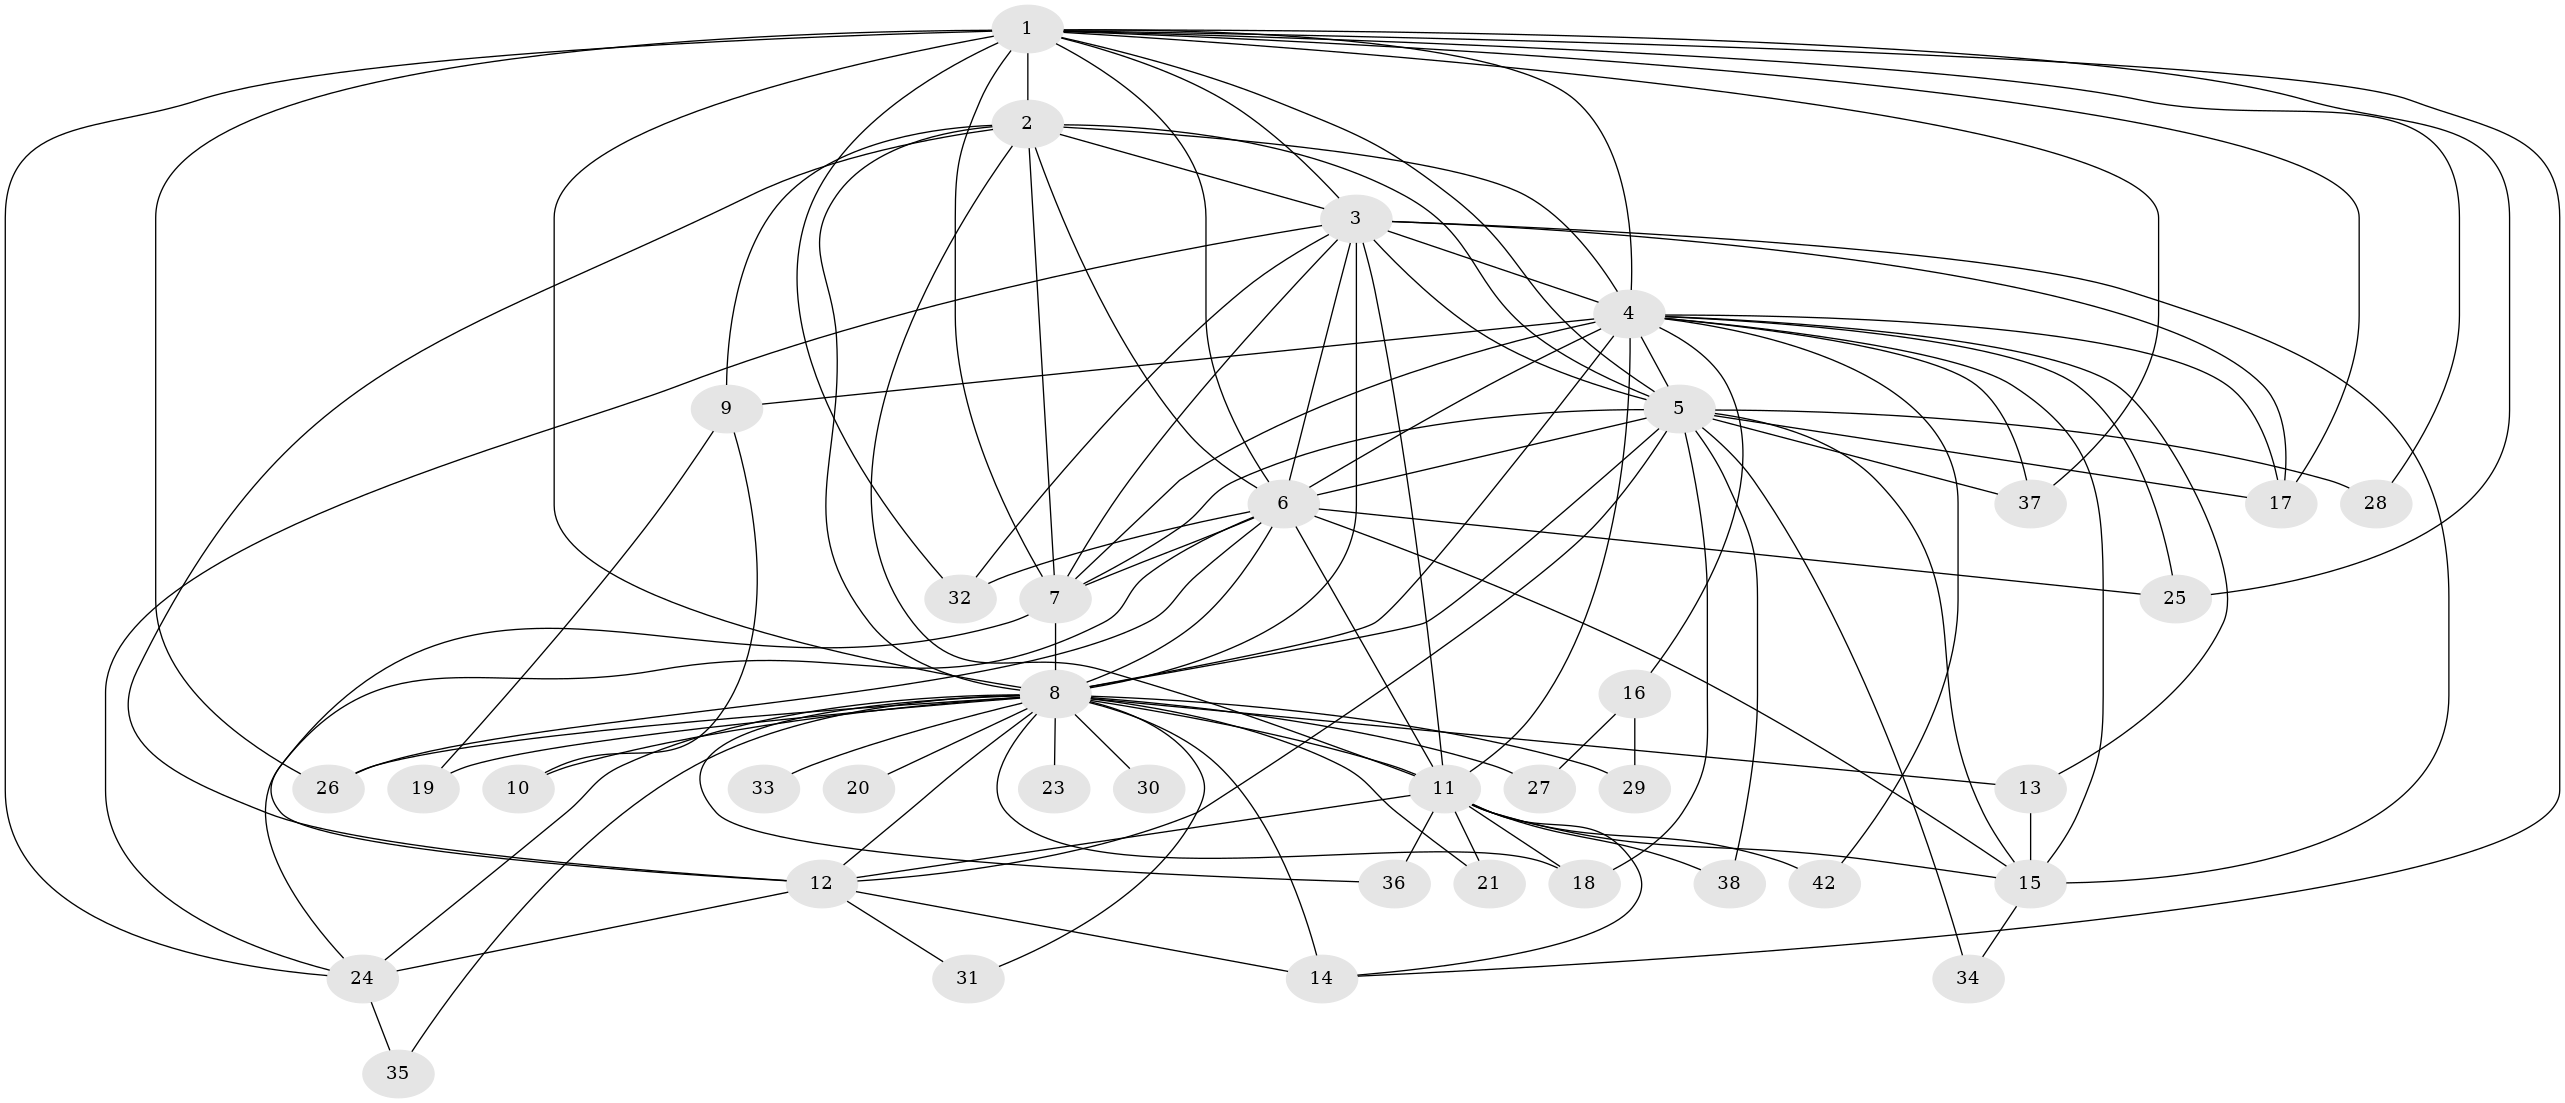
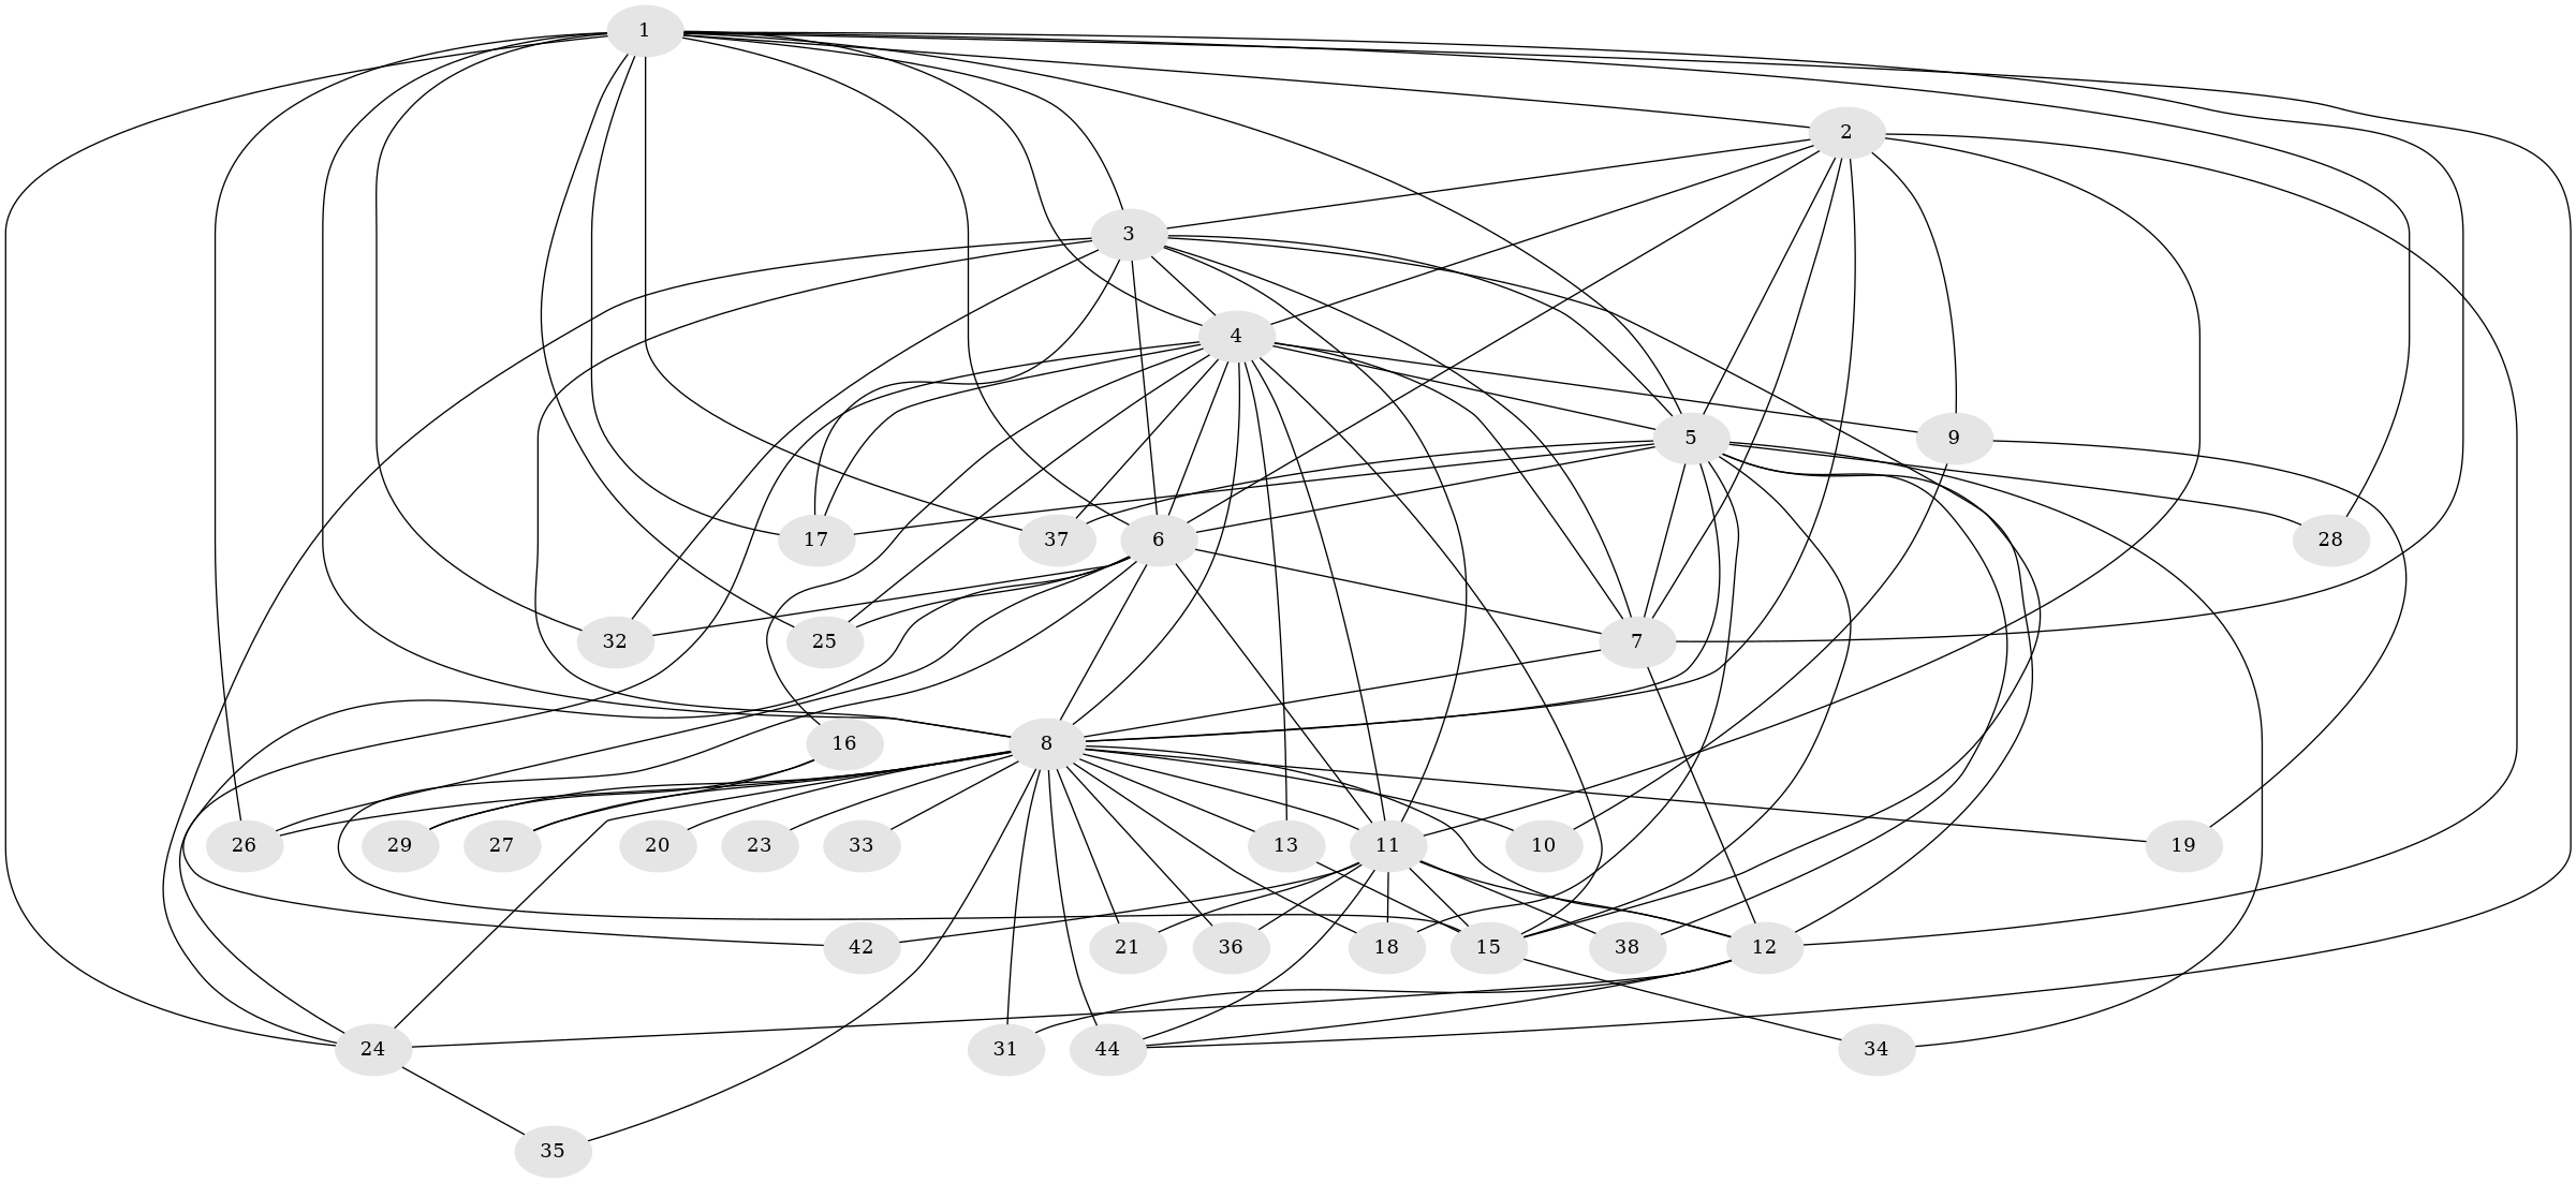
  graph {
    node [color=gray90 style=filled]
    edge [weight=1.0]
    1
    2
    3
    4
    5
    6
    7
    8
-   14
+   14 [label=44]
    17
    24
    25
    26
    28
    32
    37
    9
    11
    12
    15
    13
    16
    n23 [label=42]
    18
    34
    38
    10
    19
    20
    21
    23
    27
    29
-   30
    31
    33
    35
    36
    1 -- 2 [weight=3.0]
    1 -- 3 [weight=2.0]
    1 -- 4 [weight=3.0]
    1 -- 5 [weight=2.0]
    1 -- 6 [weight=3.0]
    1 -- 7 [weight=2.0]
    1 -- 8 [weight=12.0]
    1 -- 14
    1 -- 17
    1 -- 24
    1 -- 25
    1 -- 26
    1 -- 28
    1 -- 32
    1 -- 37
    2 -- 3
    2 -- 4
    2 -- 5
    2 -- 6
    2 -- 7
    2 -- 8 [weight=2.0]
    2 -- 9 [weight=3.0]
    2 -- 11
    2 -- 12
    3 -- 4 [weight=2.0]
    3 -- 5 [weight=2.0]
    3 -- 6
    3 -- 7
    3 -- 8 [weight=3.0]
    3 -- 17
    3 -- 24
    3 -- 32
    3 -- 11
    3 -- 15
    4 -- 5
    4 -- 6
    4 -- 7 [weight=2.0]
    4 -- 8 [weight=5.0]
    4 -- 17
    4 -- 25
    4 -- 37
    4 -- 9 [weight=2.0]
    4 -- 11 [weight=2.0]
    4 -- 15 [weight=2.0]
    4 -- 13
    4 -- 16
    4 -- n23
    5 -- 6
    5 -- 7
    5 -- 8 [weight=3.0]
    5 -- 17
    5 -- 28
    5 -- 37
    5 -- 12
    5 -- 15
    5 -- 18
    5 -- 34
    5 -- 38
    6 -- 7
    6 -- 8 [weight=2.0]
    6 -- 24
    6 -- 25
    6 -- 26
    6 -- 32
    6 -- 11 [weight=13.0]
    6 -- 15
    7 -- 8 [weight=3.0]
    7 -- 12 [weight=5.0]
    8 -- 14 [weight=7.0]
    8 -- 24
    8 -- 26
    8 -- 11 [weight=2.0]
    8 -- 12 [weight=2.0]
    8 -- 13 [weight=2.0]
    8 -- 18
    8 -- 10
    8 -- 19
    8 -- 20 [weight=2.0]
    8 -- 21
    8 -- 23
    8 -- 27
    8 -- 29
-   8 -- 30
    8 -- 31
    8 -- 33 [weight=2.0]
    8 -- 35
    8 -- 36
    24 -- 35
    9 -- 10
    9 -- 19
    11 -- 14 [weight=2.0]
    11 -- 12 [weight=2.0]
    11 -- 15
    11 -- n23 [weight=3.0]
    11 -- 18 [weight=2.0]
    11 -- 38
    11 -- 21
    11 -- 36
    12 -- 14
    12 -- 24
    12 -- 31
    15 -- 34
    13 -- 15 [weight=5.0]
    16 -- 27
    16 -- 29
  }
